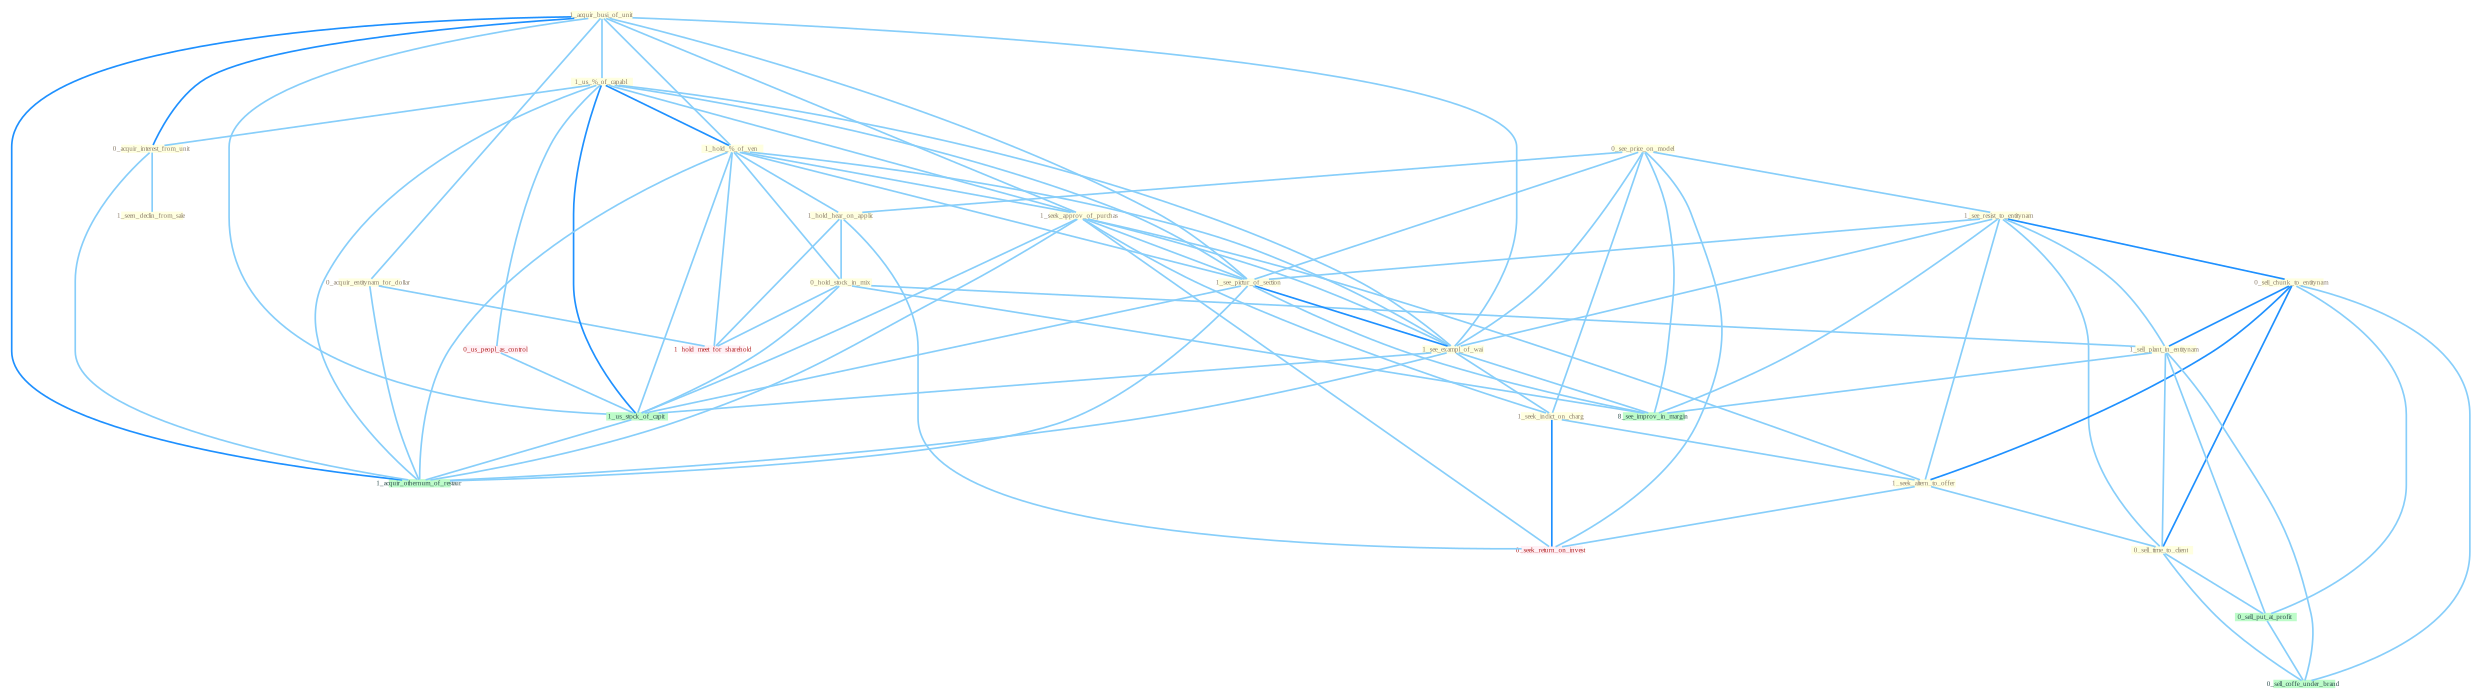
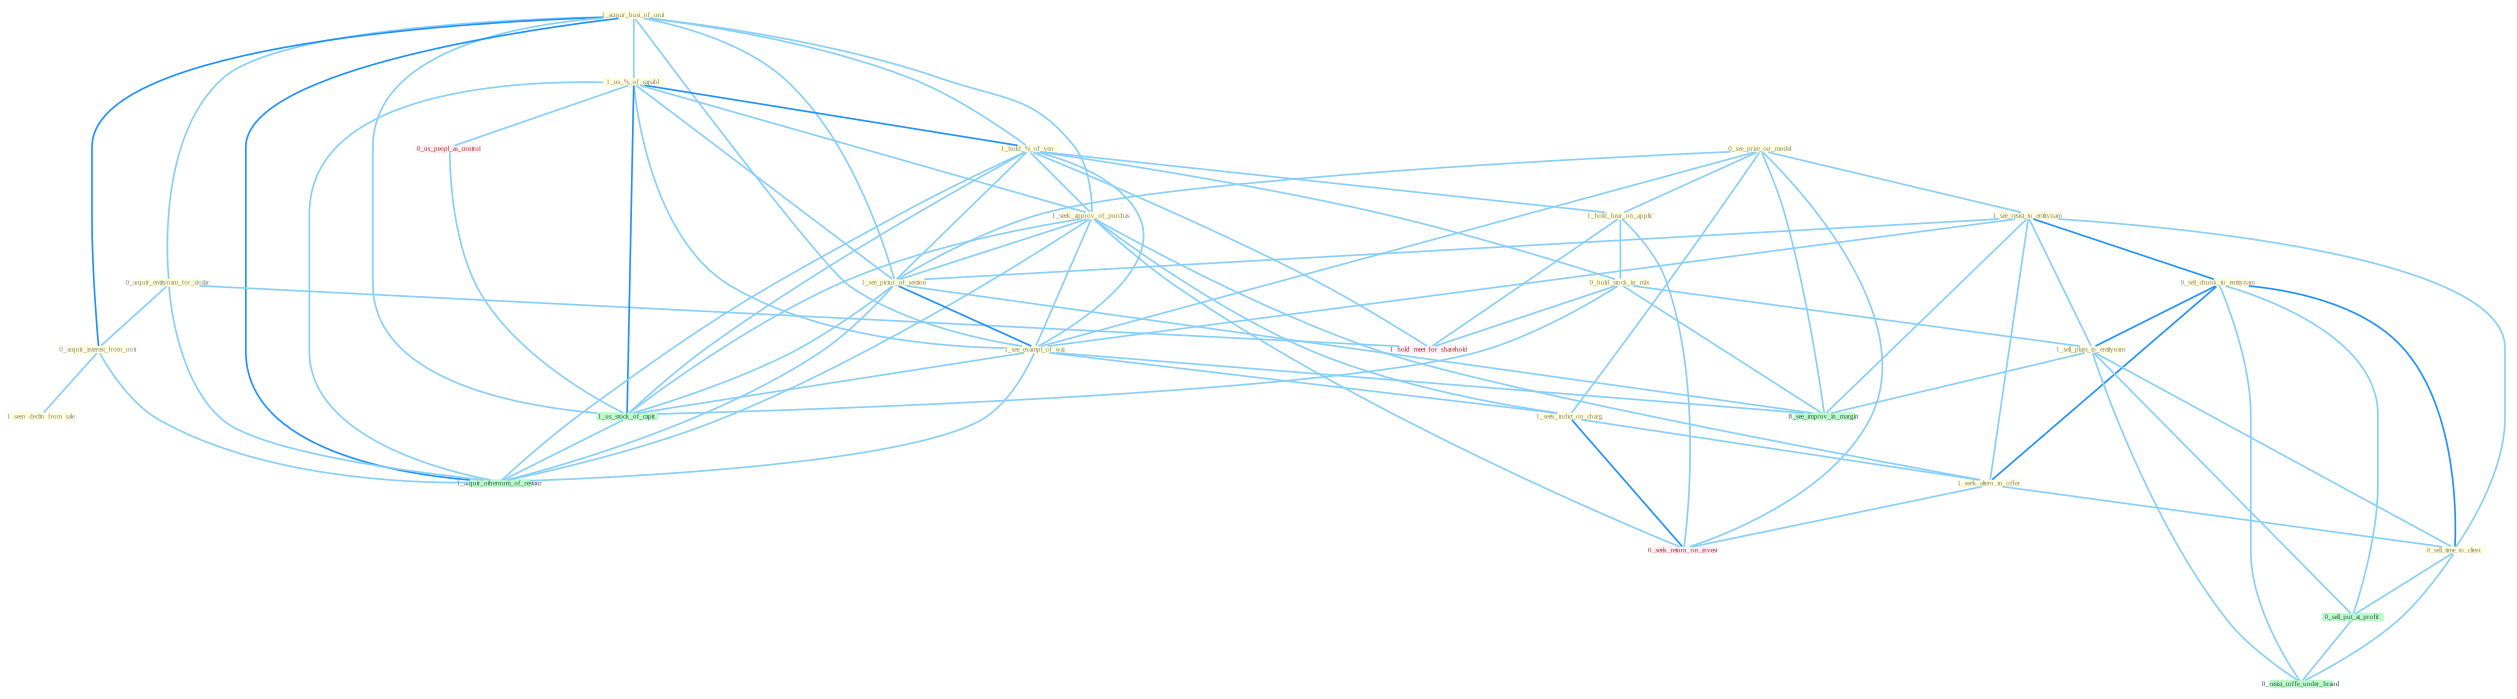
  graph {
    fontname="Liberation Serif"
    node [color="#ffffe0" fixedsize=true fontcolor="#8b7d6b" fontname="Liberation Serif" fontsize=4 shape=polygon style=filled]
    edge [color="#87cefa" fontname="Liberation Serif" w=1]
    "1_acquir_busi_of_unit " [height=.06 width=.5]
    "0_acquir_entitynam_for_dollar " [height=.06 width=.5]
    "1_us_%_of_capabl " [height=.06 width=.5]
    "1_hold_%_of_yen " [height=.06 width=.5]
    "0_see_price_on_model " [height=.06 width=.5]
    "1_hold_hear_on_applic " [height=.06 width=.5]
    "1_see_resist_to_entitynam " [height=.06 width=.5]
    "0_sell_chunk_to_entitynam " [height=.06 width=.5]
    "0_hold_stock_in_mix " [height=.06 width=.5]
    "1_sell_plant_in_entitynam " [height=.06 width=.5]
    "1_seek_indict_on_charg " [height=.06 width=.5]
    "1_seek_altern_to_offer " [height=.06 width=.5]
    "0_acquir_interest_from_unit " [height=.06 width=.5]
    "1_seek_approv_of_purchas " [height=.06 width=.5]
    "1_see_pictur_of_section " [height=.06 width=.5]
    "1_seen_declin_from_sale " [height=.06 width=.5]
    "1_see_exampl_of_wai " [height=.06 width=.5]
    "0_sell_time_to_client " [height=.06 width=.5]
    "0_us_peopl_as_control " [color="#fff0f5" fontcolor="#b22222" height=.06 width=.5]
    "0_seek_return_on_invest " [color="#fff0f5" fontcolor="#b22222" height=.06 width=.5]
    "1_hold_meet_for_sharehold " [color="#fff0f5" fontcolor="#b22222" height=.06 width=.5]
    "1_us_stock_of_capit " [color="#BDFCC9" fontcolor="#2f4f4f" height=.06 width=.5]
    "1_acquir_othernum_of_restaur " [color="#BDFCC9" fontcolor="#2f4f4f" height=.06 width=.5]
    n24 [color="#BDFCC9" fontcolor="#2f4f4f" height=.06 label="8_see_improv_in_margin" width=.5]
    "0_sell_put_at_profit " [color="#BDFCC9" fontcolor="#2f4f4f" height=.06 width=.5]
-   "0_sell_coffe_under_brand " [color="#BDFCC9" fontcolor="#2f4f4f" height=.06 width=.5]
+   "0_sell_coffe_under_brand " [color="#BDFCC9" fontcolor="#2f4f4f" height=.06 width=.5 label="0_resist_coffe_under_brand"]
    subgraph sub_1 {
      "1_acquir_busi_of_unit "
      "0_acquir_entitynam_for_dollar "
      "1_us_%_of_capabl "
      "1_hold_%_of_yen "
      "0_see_price_on_model "
      "1_hold_hear_on_applic "
      "1_see_resist_to_entitynam "
      "0_sell_chunk_to_entitynam "
      "0_hold_stock_in_mix "
      "1_sell_plant_in_entitynam "
      "1_seek_indict_on_charg "
      "1_seek_altern_to_offer "
      "0_acquir_interest_from_unit "
      "1_seek_approv_of_purchas "
      "1_see_pictur_of_section "
      "1_seen_declin_from_sale "
      "1_see_exampl_of_wai "
      "0_sell_time_to_client "
    }
    subgraph sub_2 {
      "0_us_peopl_as_control "
      "0_seek_return_on_invest "
      "1_hold_meet_for_sharehold "
    }
    "1_acquir_busi_of_unit " -- "0_acquir_entitynam_for_dollar "
    "1_acquir_busi_of_unit " -- "1_us_%_of_capabl "
    "1_acquir_busi_of_unit " -- "1_hold_%_of_yen "
    "1_acquir_busi_of_unit " -- "0_acquir_interest_from_unit " [color="#1e90ff" w=2]
    "1_acquir_busi_of_unit " -- "1_seek_approv_of_purchas "
    "1_acquir_busi_of_unit " -- "1_see_pictur_of_section "
    "1_acquir_busi_of_unit " -- "1_see_exampl_of_wai "
    "1_acquir_busi_of_unit " -- "1_us_stock_of_capit "
    "1_acquir_busi_of_unit " -- "1_acquir_othernum_of_restaur " [color="#1e90ff" w=2]
-   "1_us_%_of_capabl " -- "0_acquir_interest_from_unit "
+   "0_acquir_entitynam_for_dollar " -- "0_acquir_interest_from_unit "
    "0_acquir_entitynam_for_dollar " -- "1_hold_meet_for_sharehold "
    "0_acquir_entitynam_for_dollar " -- "1_acquir_othernum_of_restaur "
    "1_us_%_of_capabl " -- "1_hold_%_of_yen " [color="#1e90ff" w=2]
    "1_us_%_of_capabl " -- "1_seek_approv_of_purchas "
    "1_us_%_of_capabl " -- "1_see_pictur_of_section "
    "1_us_%_of_capabl " -- "1_see_exampl_of_wai "
    "1_us_%_of_capabl " -- "0_us_peopl_as_control "
    "1_us_%_of_capabl " -- "1_us_stock_of_capit " [color="#1e90ff" w=2]
    "1_us_%_of_capabl " -- "1_acquir_othernum_of_restaur "
    "1_hold_%_of_yen " -- "1_hold_hear_on_applic "
    "1_hold_%_of_yen " -- "0_hold_stock_in_mix "
    "1_hold_%_of_yen " -- "1_seek_approv_of_purchas "
    "1_hold_%_of_yen " -- "1_see_pictur_of_section "
    "1_hold_%_of_yen " -- "1_see_exampl_of_wai "
    "1_hold_%_of_yen " -- "1_hold_meet_for_sharehold "
    "1_hold_%_of_yen " -- "1_us_stock_of_capit "
    "1_hold_%_of_yen " -- "1_acquir_othernum_of_restaur "
    "0_see_price_on_model " -- "1_hold_hear_on_applic "
    "0_see_price_on_model " -- "1_see_resist_to_entitynam "
    "0_see_price_on_model " -- "1_seek_indict_on_charg "
    "0_see_price_on_model " -- "1_see_pictur_of_section "
    "0_see_price_on_model " -- "1_see_exampl_of_wai "
    "0_see_price_on_model " -- "0_seek_return_on_invest "
    "0_see_price_on_model " -- n24
    "1_hold_hear_on_applic " -- "0_hold_stock_in_mix "
    "1_hold_hear_on_applic " -- "0_seek_return_on_invest "
    "1_hold_hear_on_applic " -- "1_hold_meet_for_sharehold "
    "1_see_resist_to_entitynam " -- "0_sell_chunk_to_entitynam " [color="#1e90ff" w=2]
    "1_see_resist_to_entitynam " -- "1_sell_plant_in_entitynam "
    "1_see_resist_to_entitynam " -- "1_seek_altern_to_offer "
    "1_see_resist_to_entitynam " -- "1_see_pictur_of_section "
    "1_see_resist_to_entitynam " -- "1_see_exampl_of_wai "
    "1_see_resist_to_entitynam " -- "0_sell_time_to_client "
    "1_see_resist_to_entitynam " -- n24
    "0_sell_chunk_to_entitynam " -- "1_sell_plant_in_entitynam " [color="#1e90ff" w=2]
    "0_sell_chunk_to_entitynam " -- "1_seek_altern_to_offer " [color="#1e90ff"]
    "0_sell_chunk_to_entitynam " -- "0_sell_time_to_client " [color="#1e90ff" w=2]
    "0_sell_chunk_to_entitynam " -- "0_sell_put_at_profit "
    "0_sell_chunk_to_entitynam " -- "0_sell_coffe_under_brand "
    "0_hold_stock_in_mix " -- "1_sell_plant_in_entitynam "
    "0_hold_stock_in_mix " -- "1_hold_meet_for_sharehold "
    "0_hold_stock_in_mix " -- "1_us_stock_of_capit "
    "0_hold_stock_in_mix " -- n24
    "1_sell_plant_in_entitynam " -- "0_sell_time_to_client "
    "1_sell_plant_in_entitynam " -- n24
    "1_sell_plant_in_entitynam " -- "0_sell_put_at_profit "
    "1_sell_plant_in_entitynam " -- "0_sell_coffe_under_brand "
    "1_seek_indict_on_charg " -- "1_seek_altern_to_offer "
    "1_seek_indict_on_charg " -- "1_seek_approv_of_purchas "
    "1_seek_indict_on_charg " -- "0_seek_return_on_invest " [color="#1e90ff" w=2]
    "1_seek_altern_to_offer " -- "1_seek_approv_of_purchas "
    "1_seek_altern_to_offer " -- "0_sell_time_to_client "
    "1_seek_altern_to_offer " -- "0_seek_return_on_invest "
    "0_acquir_interest_from_unit " -- "1_seen_declin_from_sale "
    "0_acquir_interest_from_unit " -- "1_acquir_othernum_of_restaur "
    "1_seek_approv_of_purchas " -- "1_see_pictur_of_section "
    "1_seek_approv_of_purchas " -- "1_see_exampl_of_wai "
    "1_seek_approv_of_purchas " -- "0_seek_return_on_invest "
    "1_seek_approv_of_purchas " -- "1_us_stock_of_capit "
    "1_seek_approv_of_purchas " -- "1_acquir_othernum_of_restaur "
    "1_see_pictur_of_section " -- "1_see_exampl_of_wai " [color="#1e90ff" w=2]
    "1_see_pictur_of_section " -- "1_us_stock_of_capit "
    "1_see_pictur_of_section " -- "1_acquir_othernum_of_restaur "
    "1_see_pictur_of_section " -- n24
    "1_see_exampl_of_wai " -- "1_seek_indict_on_charg "
    "1_see_exampl_of_wai " -- "1_us_stock_of_capit "
    "1_see_exampl_of_wai " -- "1_acquir_othernum_of_restaur "
    "1_see_exampl_of_wai " -- n24
    "0_sell_time_to_client " -- "0_sell_put_at_profit "
    "0_sell_time_to_client " -- "0_sell_coffe_under_brand "
    "0_us_peopl_as_control " -- "1_us_stock_of_capit "
    "1_us_stock_of_capit " -- "1_acquir_othernum_of_restaur "
    "0_sell_put_at_profit " -- "0_sell_coffe_under_brand "
  }
